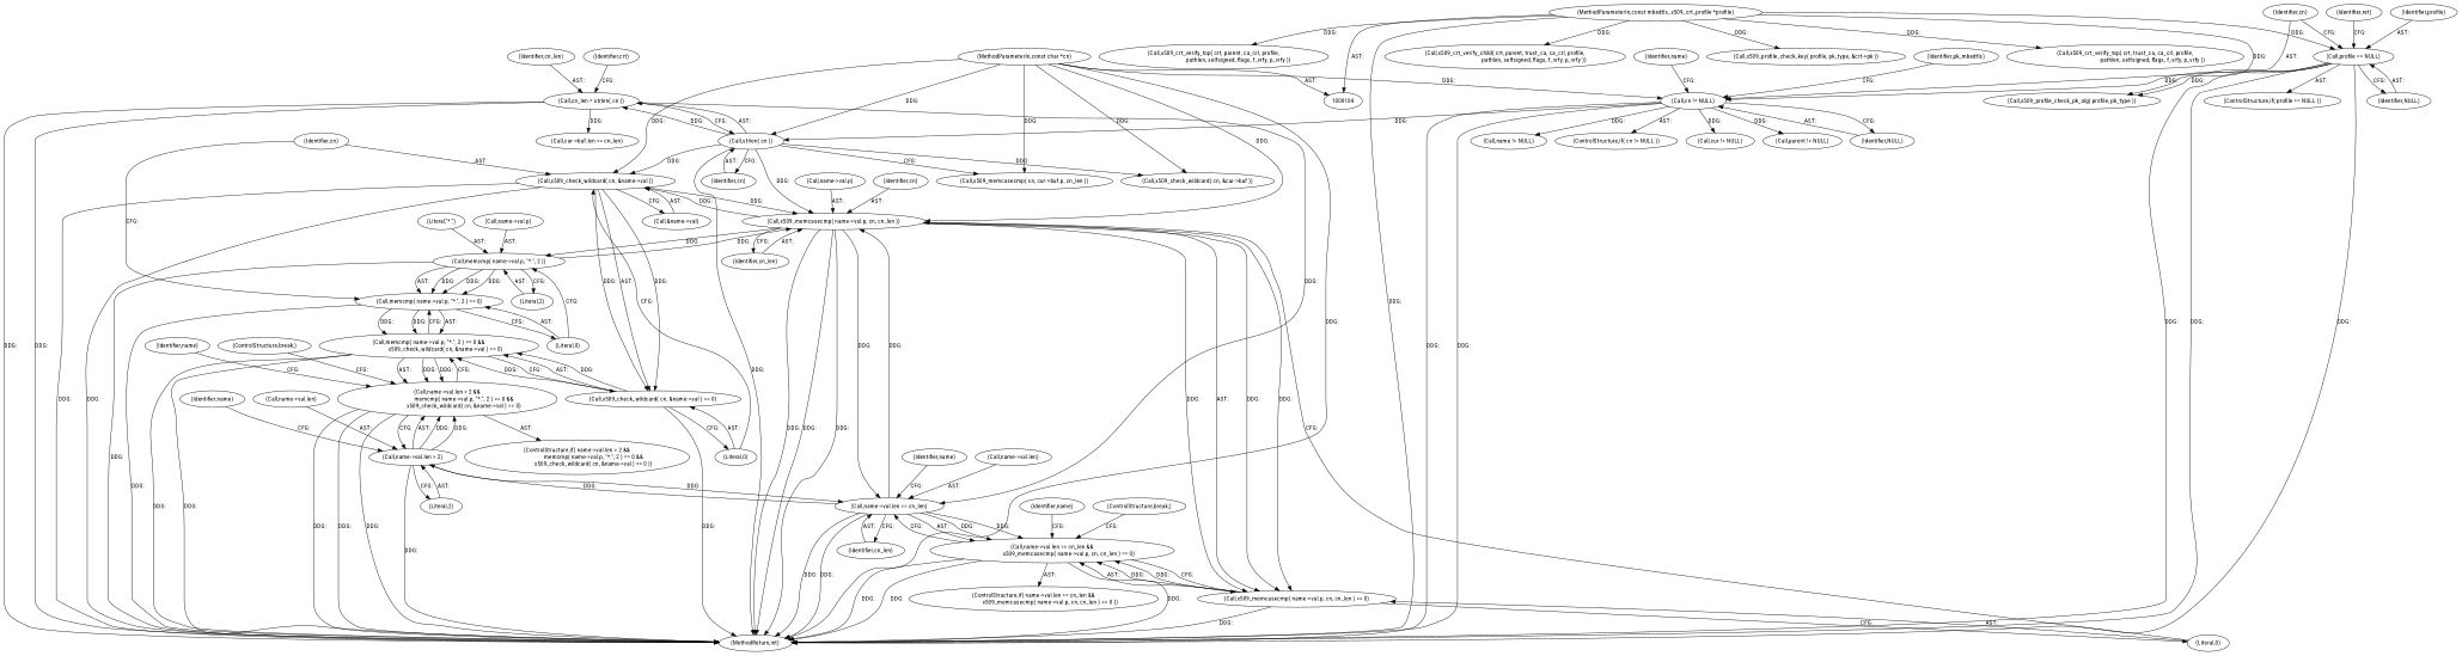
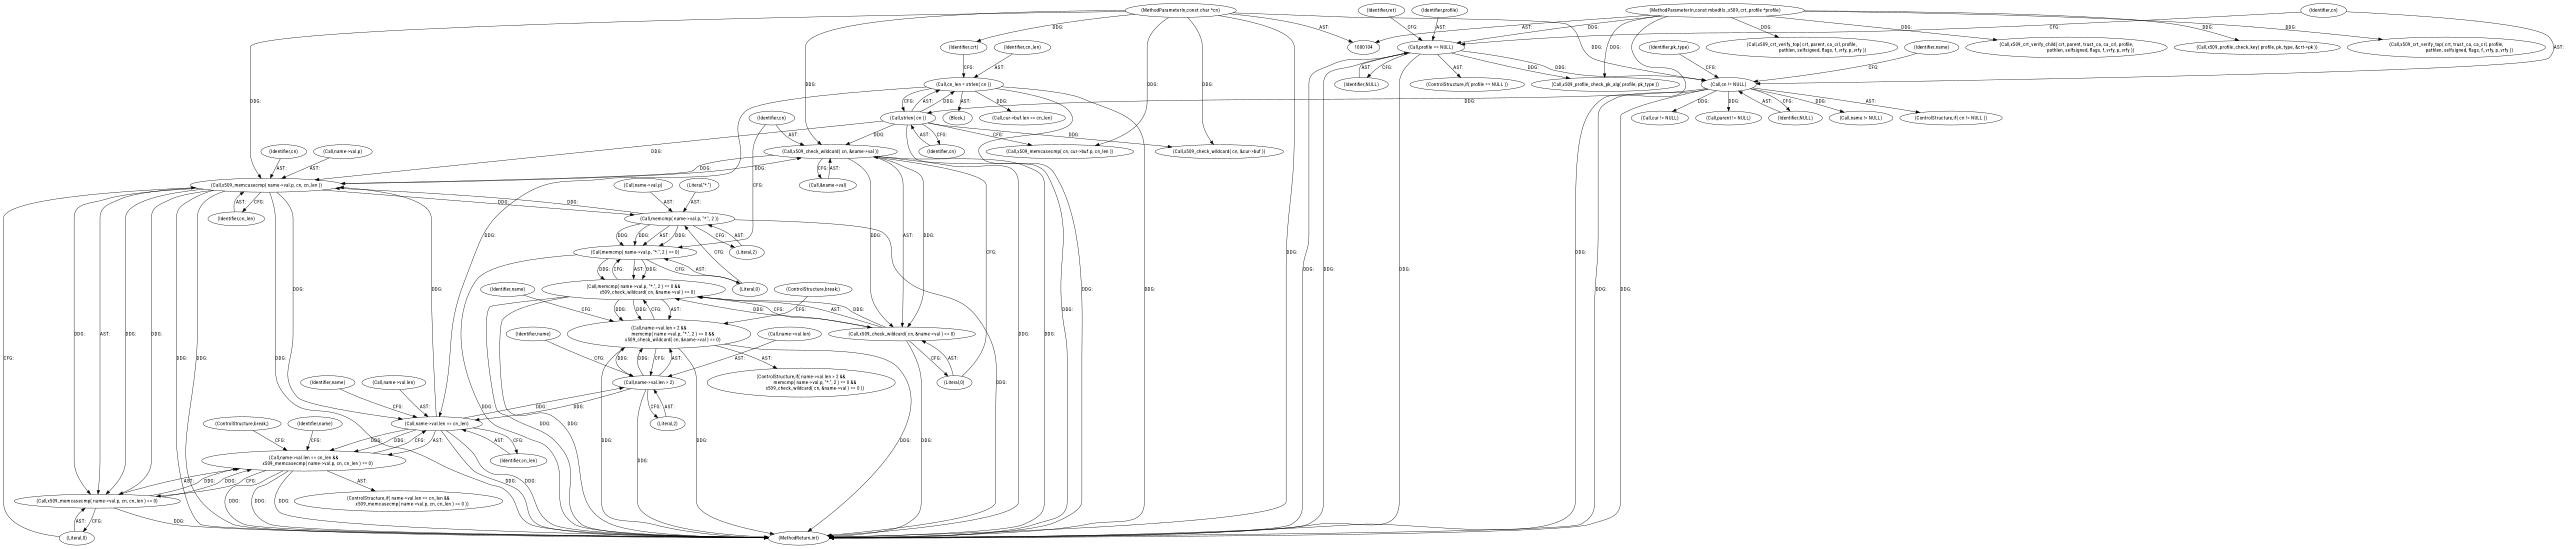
  digraph {
    fontname="Roboto Condensed"
    node [fontname="Roboto Condensed"]
    edge [fontname="Roboto Condensed"]
    n1 [label="(Call,x509_check_wildcard( cn, &name->val ))"]
    n2 [label="(Call,x509_memcasecmp( name->val.p, cn, cn_len ))"]
    n3 [label="(Call,x509_check_wildcard( cn, &name->val ) == 0)"]
    n4 [label="(MethodReturn,int)"]
    n5 [label="(Call,&name->val)"]
    n6 [label="(Call,memcmp( name->val.p, \"*.\", 2 ))"]
    n7 [label="(Call,name->val.len == cn_len)"]
    n8 [label="(Call,x509_memcasecmp( name->val.p, cn, cn_len ) == 0)"]
    n9 [label="(Identifier,cn_len)"]
    n10 [label="(Call,memcmp( name->val.p, \"*.\", 2 ) == 0 &&\n                        x509_check_wildcard( cn, &name->val ) == 0)"]
    n11 [label="(Literal,0)"]
    n12 [label="(Call,strlen( cn ))"]
    n13 [label="(Call,cn_len = strlen( cn ))"]
    n14 [label="(Call,x509_check_wildcard( cn, &cur->buf ))"]
    n15 [label="(Call,x509_memcasecmp( cn, cur->buf.p, cn_len ))"]
    n16 [label="(Identifier,cn)"]
+   n17 [label="(Block,)"]
    n18 [label="(Call,cur->buf.len == cn_len)"]
    n19 [label="(Call,cn != NULL)"]
    n20 [label="(Call,parent != NULL)"]
    n21 [label="(Identifier,NULL)"]
    n22 [label="(Call,name != NULL)"]
    n23 [label="(ControlStructure,if( cn != NULL ))"]
    n24 [label="(Call,cur != NULL)"]
    n25 [label="(MethodParameterIn,const char *cn)"]
    1000104
    n27 [label="(Call,profile == NULL)"]
    n28 [label="(Identifier,NULL)"]
    n29 [label="(Call,x509_profile_check_pk_alg( profile, pk_type ))"]
    n30 [label="(ControlStructure,if( profile == NULL ))"]
    n31 [label="(MethodParameterIn,const mbedtls_x509_crt_profile *profile)"]
    n32 [label="(Call,x509_crt_verify_child( crt, parent, trust_ca, ca_crl, profile,\n                                          pathlen, selfsigned, flags, f_vrfy, p_vrfy ))"]
    n33 [label="(Call,x509_profile_check_key( profile, pk_type, &crt->pk ))"]
    n34 [label="(Call,x509_crt_verify_top( crt, trust_ca, ca_crl, profile,\n                                        pathlen, selfsigned, flags, f_vrfy, p_vrfy ))"]
    n35 [label="(Call,x509_crt_verify_top( crt, parent, ca_crl, profile,\n                                    pathlen, selfsigned, flags, f_vrfy, p_vrfy ))"]
    n36 [label="(Call,memcmp( name->val.p, \"*.\", 2 ) == 0)"]
    n37 [label="(Literal,2)"]
    n38 [label="(Call,name->val.len > 2)"]
    n39 [label="(Call,name->val.len == cn_len &&\n                        x509_memcasecmp( name->val.p, cn, cn_len ) == 0)"]
    n40 [label="(Identifier,cn_len)"]
    n41 [label="(Literal,0)"]
    n42 [label="(Literal,0)"]
    n43 [label="(Call,name->val.len > 2 &&\n                        memcmp( name->val.p, \"*.\", 2 ) == 0 &&\n                        x509_check_wildcard( cn, &name->val ) == 0)"]
    n44 [label="(Literal,2)"]
    n45 [label="(ControlStructure,if( name->val.len == cn_len &&\n                        x509_memcasecmp( name->val.p, cn, cn_len ) == 0 ))"]
    n46 [label="(ControlStructure,if( name->val.len > 2 &&\n                        memcmp( name->val.p, \"*.\", 2 ) == 0 &&\n                        x509_check_wildcard( cn, &name->val ) == 0 ))"]
    n47 [label="(Identifier,name)"]
    n48 [label="(Identifier,name)"]
    n49 [label="(Identifier,name)"]
    n50 [label="(ControlStructure,break;)"]
    n51 [label="(Identifier,cn)"]
    n52 [label="(Call,name->val.len)"]
-   n53 [label="(Identifier,pk_mbedtls)"]
+   n53 [label="(Identifier,pk_type)"]
    n54 [label="(ControlStructure,break;)"]
    n55 [label="(Identifier,cn)"]
    n56 [label="(Call,name->val.p)"]
    n57 [label="(Call,name->val.p)"]
    n58 [label="(Identifier,cn_len)"]
    n59 [label="(Identifier,name)"]
    n60 [label="(Literal,\"*.\")"]
    n61 [label="(Identifier,cn)"]
    n62 [label="(Call,name->val.len)"]
    n63 [label="(Identifier,crt)"]
    n64 [label="(Identifier,name)"]
    n65 [label="(Identifier,ret)"]
    n66 [label="(Identifier,profile)"]
    n1 -> n2 [label="DDG: "]
    n1 -> n3 [label="AST: "]
    n1 -> n3 [label="DDG: "]
    n1 -> n3 [label="DDG: "]
    n1 -> n4 [label="DDG: "]
    n1 -> n4 [label="DDG: "]
    n1 -> n5 [label="CFG: "]
    n2 -> n1 [label="DDG: "]
    n2 -> n4 [label="DDG: "]
    n2 -> n4 [label="DDG: "]
    n2 -> n4 [label="DDG: "]
    n2 -> n6 [label="DDG: "]
    n2 -> n7 [label="DDG: "]
    n2 -> n8 [label="AST: "]
    n2 -> n8 [label="DDG: "]
    n2 -> n8 [label="DDG: "]
    n2 -> n8 [label="DDG: "]
    n2 -> n9 [label="CFG: "]
    n3 -> n4 [label="DDG: "]
    n3 -> n10 [label="AST: "]
    n3 -> n10 [label="DDG: "]
    n3 -> n10 [label="DDG: "]
    n3 -> n11 [label="CFG: "]
    n5 -> n1 [label="AST: "]
    n6 -> n2 [label="DDG: "]
    n6 -> n4 [label="DDG: "]
    n6 -> n36 [label="AST: "]
    n6 -> n36 [label="DDG: "]
    n6 -> n36 [label="DDG: "]
    n6 -> n36 [label="DDG: "]
    n6 -> n37 [label="CFG: "]
    n7 -> n2 [label="DDG: "]
    n7 -> n4 [label="DDG: "]
    n7 -> n4 [label="DDG: "]
    n7 -> n38 [label="DDG: "]
    n7 -> n39 [label="AST: "]
    n7 -> n39 [label="DDG: "]
    n7 -> n39 [label="DDG: "]
    n7 -> n40 [label="CFG: "]
    n8 -> n4 [label="DDG: "]
    n8 -> n39 [label="AST: "]
    n8 -> n39 [label="DDG: "]
    n8 -> n39 [label="DDG: "]
    n8 -> n41 [label="CFG: "]
    n9 -> n2 [label="AST: "]
    n10 -> n3 [label="CFG: "]
    n10 -> n4 [label="DDG: "]
    n10 -> n4 [label="DDG: "]
    n10 -> n36 [label="CFG: "]
    n10 -> n43 [label="AST: "]
    n10 -> n43 [label="DDG: "]
    n10 -> n43 [label="DDG: "]
    n11 -> n1 [label="CFG: "]
    n11 -> n3 [label="AST: "]
    n12 -> n1 [label="DDG: "]
    n12 -> n2 [label="DDG: "]
    n12 -> n4 [label="DDG: "]
    n12 -> n13 [label="AST: "]
    n12 -> n13 [label="DDG: "]
    n12 -> n14 [label="DDG: "]
    n12 -> n15 [label="CFG: "]
    n12 -> n16 [label="CFG: "]
    n13 -> n4 [label="DDG: "]
    n13 -> n4 [label="DDG: "]
    n13 -> n7 [label="DDG: "]
    n13 -> n12 [label="CFG: "]
+   n13 -> n17 [label="AST: "]
    n13 -> n18 [label="DDG: "]
    n16 -> n12 [label="AST: "]
    n19 -> n4 [label="DDG: "]
    n19 -> n4 [label="DDG: "]
    n19 -> n12 [label="DDG: "]
    n19 -> n20 [label="DDG: "]
    n19 -> n21 [label="CFG: "]
    n19 -> n22 [label="DDG: "]
    n19 -> n23 [label="AST: "]
    n19 -> n24 [label="DDG: "]
    n21 -> n19 [label="AST: "]
    n25 -> n1 [label="DDG: "]
    n25 -> n2 [label="DDG: "]
    n25 -> n4 [label="DDG: "]
-   n25 -> n12 [label="DDG: "]
+   n25 -> n63 [label="DDG: "]
    n25 -> n14 [label="DDG: "]
    n25 -> n15 [label="DDG: "]
    n25 -> n19 [label="DDG: "]
    n25 -> 1000104 [label="AST: "]
    n27 -> n4 [label="DDG: "]
    n27 -> n4 [label="DDG: "]
    n27 -> n4 [label="DDG: "]
    n27 -> n19 [label="DDG: "]
    n27 -> n28 [label="CFG: "]
    n27 -> n29 [label="DDG: "]
    n27 -> n30 [label="AST: "]
    n28 -> n27 [label="AST: "]
    n31 -> n4 [label="DDG: "]
    n31 -> 1000104 [label="AST: "]
    n31 -> n27 [label="DDG: "]
    n31 -> n29 [label="DDG: "]
    n31 -> n32 [label="DDG: "]
    n31 -> n33 [label="DDG: "]
    n31 -> n34 [label="DDG: "]
    n31 -> n35 [label="DDG: "]
    n36 -> n4 [label="DDG: "]
    n36 -> n10 [label="AST: "]
    n36 -> n10 [label="DDG: "]
    n36 -> n10 [label="DDG: "]
    n36 -> n42 [label="CFG: "]
    n37 -> n6 [label="AST: "]
    n38 -> n4 [label="DDG: "]
    n38 -> n7 [label="DDG: "]
    n38 -> n43 [label="AST: "]
    n38 -> n43 [label="DDG: "]
    n38 -> n43 [label="DDG: "]
    n38 -> n44 [label="CFG: "]
    n39 -> n4 [label="DDG: "]
    n39 -> n4 [label="DDG: "]
    n39 -> n4 [label="DDG: "]
    n39 -> n7 [label="CFG: "]
    n39 -> n8 [label="CFG: "]
    n39 -> n45 [label="AST: "]
    n40 -> n7 [label="AST: "]
    n41 -> n2 [label="CFG: "]
    n41 -> n8 [label="AST: "]
    n42 -> n6 [label="CFG: "]
    n42 -> n36 [label="AST: "]
    n43 -> n4 [label="DDG: "]
    n43 -> n4 [label="DDG: "]
    n43 -> n4 [label="DDG: "]
    n43 -> n10 [label="CFG: "]
    n43 -> n38 [label="CFG: "]
    n43 -> n46 [label="AST: "]
    n44 -> n38 [label="AST: "]
    n47 -> n39 [label="CFG: "]
    n48 -> n7 [label="CFG: "]
    n49 -> n38 [label="CFG: "]
    n50 -> n39 [label="CFG: "]
    n51 -> n2 [label="AST: "]
    n52 -> n7 [label="AST: "]
    n53 -> n19 [label="CFG: "]
    n54 -> n43 [label="CFG: "]
    n55 -> n19 [label="AST: "]
    n55 -> n27 [label="CFG: "]
    n56 -> n2 [label="AST: "]
    n57 -> n6 [label="AST: "]
    n58 -> n13 [label="AST: "]
    n59 -> n43 [label="CFG: "]
    n60 -> n6 [label="AST: "]
    n61 -> n1 [label="AST: "]
    n61 -> n36 [label="CFG: "]
    n62 -> n38 [label="AST: "]
    n63 -> n13 [label="CFG: "]
    n64 -> n19 [label="CFG: "]
    n65 -> n27 [label="CFG: "]
    n66 -> n27 [label="AST: "]
  }
